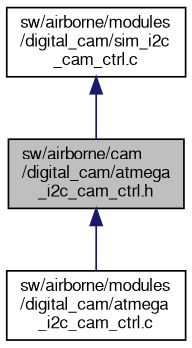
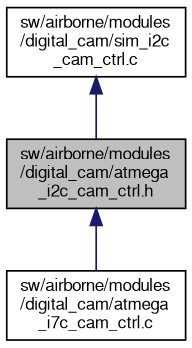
  digraph {
    node [color=black fillcolor=white fontname=FreeSans fontsize=10 shape=record style=filled]
    edge [color=midnightblue dir=back fontname=FreeSans fontsize=10 labelfontname=FreeSans labelfontsize=10 style=solid]
-   n1 [fillcolor=grey75 fontcolor=black height=0.2 label="sw/airborne/cam\l/digital_cam/atmega\l_i2c_cam_ctrl.h" width=0.4]
-   n2 [height=0.2 label="sw/airborne/modules\l/digital_cam/atmega\l_i2c_cam_ctrl.c" width=0.4]
+   n1 [fillcolor=grey75 fontcolor=black height=0.2 label="sw/airborne/modules\l/digital_cam/atmega\l_i2c_cam_ctrl.h" width=0.4]
+   n2 [height=0.2 label="sw/airborne/modules\l/digital_cam/atmega\l_i7c_cam_ctrl.c" width=0.4]
    n3 [height=0.2 label="sw/airborne/modules\l/digital_cam/sim_i2c\l_cam_ctrl.c" width=0.4]
    n1 -> n2
    n3 -> n1
  }
